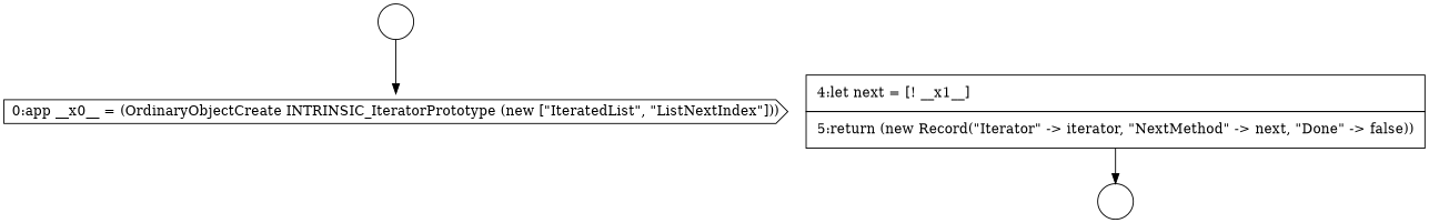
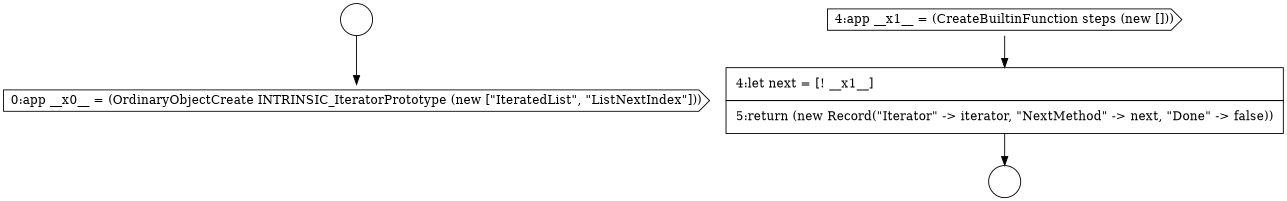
  digraph {
    node [color=black fillcolor=white shape=cds style=filled]
    edge [color=black]
    n1 [label=<<font color="black">0:app __x0__ = (OrdinaryObjectCreate INTRINSIC_IteratorPrototype (new [&quot;IteratedList&quot;, &quot;ListNextIndex&quot;]))</font>>]
+   n2 [label=<<font color="black">4:app __x1__ = (CreateBuiltinFunction steps (new []))</font>>]
    n3 [label=<<font color="black">     <table border="0" cellborder="1" cellspacing="0" cellpadding="10">       <tr><td align="left">4:let next = [! __x1__]</td></tr>       <tr><td align="left">5:return (new Record(&quot;Iterator&quot; -&gt; iterator, &quot;NextMethod&quot; -&gt; next, &quot;Done&quot; -&gt; false))</td></tr>     </table>   </font>> margin=0 shape=none]
    n4 [label=" " shape=circle]
    n5 [label=" " shape=circle]
+   n2 -> n3
    n3 -> n4
    n5 -> n1
  }
